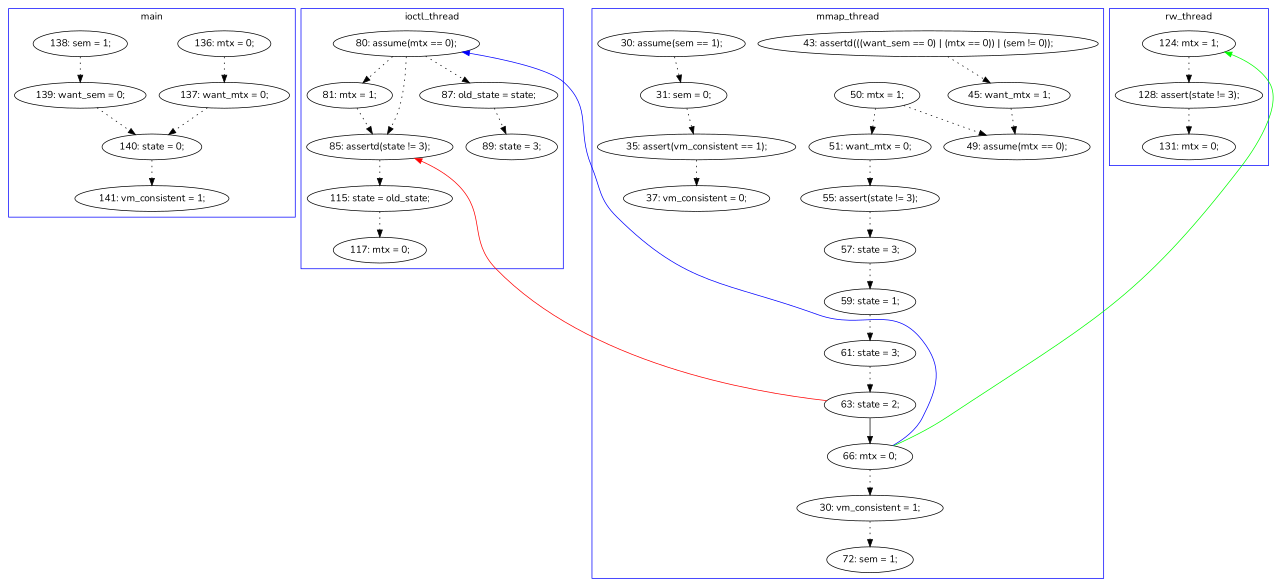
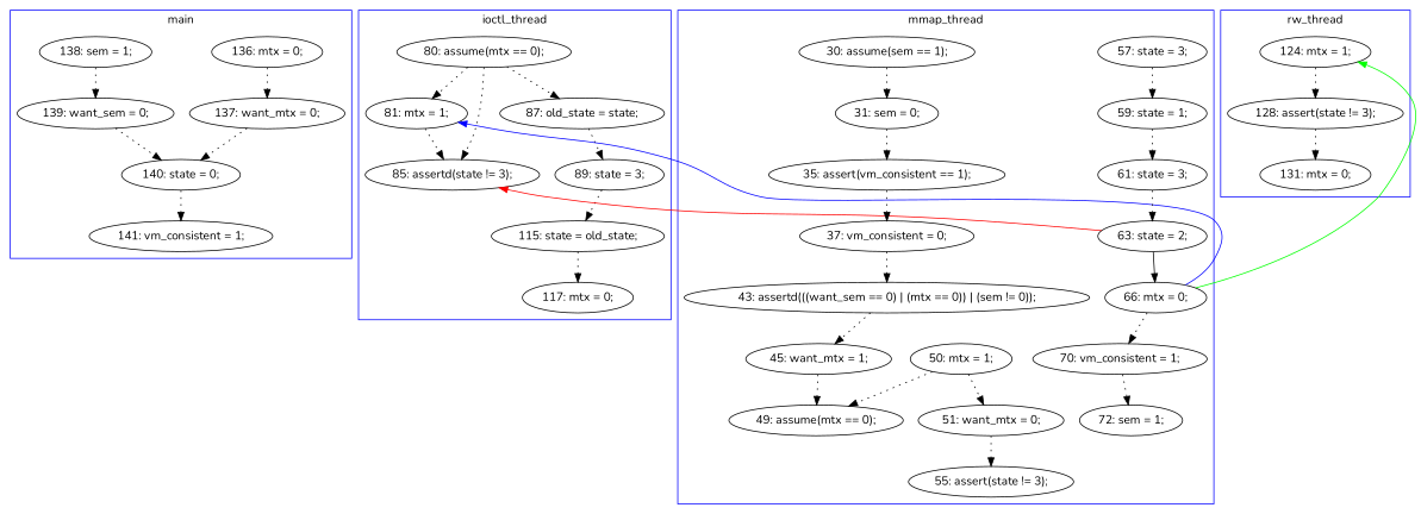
  digraph {
    fontname=Nunito
    node [fontname=Nunito]
    edge [color=black fontname=Nunito style=dotted]
    n1 [label="136: mtx = 0;"]
    n2 [label="137: want_mtx = 0;"]
    n3 [label="140: state = 0;"]
    n4 [label="141: vm_consistent = 1;"]
    n5 [label="139: want_sem = 0;"]
    n6 [label="138: sem = 1;"]
    n7 [label="89: state = 3;"]
    n8 [label="115: state = old_state;"]
    n9 [label="81: mtx = 1;"]
    n10 [label="85: assertd(state != 3);"]
    n11 [label="80: assume(mtx == 0);"]
    n12 [label="87: old_state = state;"]
    n13 [label="117: mtx = 0;"]
    n14 [label="51: want_mtx = 0;"]
    n15 [label="55: assert(state != 3);"]
    n16 [label="63: state = 2;"]
    n17 [label="66: mtx = 0;"]
    n18 [label="61: state = 3;"]
    n19 [label="35: assert(vm_consistent == 1);"]
    n20 [label="37: vm_consistent = 0;"]
    n21 [label="43: assertd(((want_sem == 0) | (mtx == 0)) | (sem != 0));"]
    n22 [label="45: want_mtx = 1;"]
    n23 [label="49: assume(mtx == 0);"]
-   n24 [label="30: vm_consistent = 1;"]
+   n24 [label="70: vm_consistent = 1;"]
    n25 [label="31: sem = 0;"]
    n26 [label="57: state = 3;"]
    n27 [label="50: mtx = 1;"]
    n28 [label="59: state = 1;"]
    n29 [label="72: sem = 1;"]
    n30 [label="30: assume(sem == 1);"]
    n31 [label="128: assert(state != 3);"]
    n32 [label="131: mtx = 0;"]
    n33 [label="124: mtx = 1;"]
    subgraph cluster_1 {
      color=blue
      label=main
      n1
      n2
      n3
      n4
      n5
      n6
    }
    subgraph cluster_2 {
      color=blue
      label=ioctl_thread
      n7
      n8
      n9
      n10
      n11
      n12
      n13
    }
    subgraph cluster_3 {
      color=blue
      label=mmap_thread
      n14
      n15
      n16
      n17
      n18
      n19
      n20
      n21
      n22
      n23
      n24
      n25
      n26
      n27
      n28
      n29
      n30
    }
    subgraph cluster_4 {
      color=blue
      label=rw_thread
      n31
      n32
      n33
    }
    n1 -> n2
    n2 -> n3
    n3 -> n4
    n5 -> n3
    n6 -> n5
-   n10 -> n8
+   n7 -> n8
    n8 -> n13
    n9 -> n10
    n11 -> n9
    n11 -> n10 [color=Black]
    n11 -> n12
    n12 -> n7
    n14 -> n15
-   n15 -> n26
    n16 -> n10 [color=Red constraint=false style=""]
    n16 -> n17 [color=Black style=""]
-   n17 -> n11 [color=Blue constraint=false style=""]
+   n17 -> n9 [color=Blue constraint=false style=""]
    n17 -> n24
    n17 -> n33 [color=Green constraint=false style=""]
    n18 -> n16
    n19 -> n20
+   n20 -> n21
    n21 -> n22
    n22 -> n23
    n24 -> n29
    n25 -> n19
    n26 -> n28
    n27 -> n14
    n27 -> n23
    n28 -> n18
    n30 -> n25
    n31 -> n32
    n33 -> n31
  }
